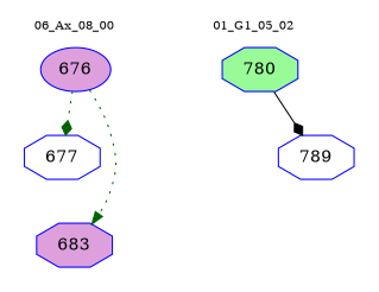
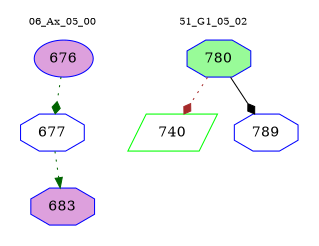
  digraph {
    node [color=blue fillcolor=white shape=octagon style=filled]
    edge [arrowhead=diamond color=darkgreen style=dotted]
    n1 [fillcolor=plum label=676 shape=ellipse]
    n2 [label=677]
    n3 [fillcolor=plum label=683]
    n4 [fillcolor=palegreen label=780]
+   n5 [color=green label=740 shape=parallelogram]
    n6 [label=789]
    subgraph cluster_1 {
      color=white
      fontsize=10
-     label="06_Ax_08_00"
+     label="06_Ax_05_00"
      n1
      n2
      n3
    }
    subgraph cluster_2 {
      color=white
      fontsize=10
-     label="01_G1_05_02"
+     label="51_G1_05_02"
      n4
+     n5
      n6
    }
    n1 -> n2
-   n1 -> n3 [arrowhead=normal]
+   n2 -> n3 [arrowhead=normal]
+   n4 -> n5 [color=brown]
    n4 -> n6 [color=black style=solid]
  }
